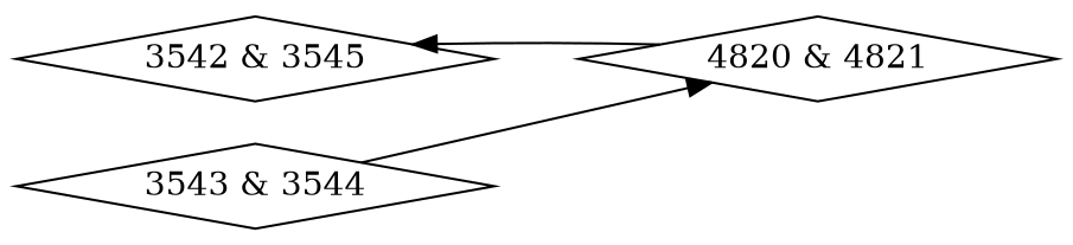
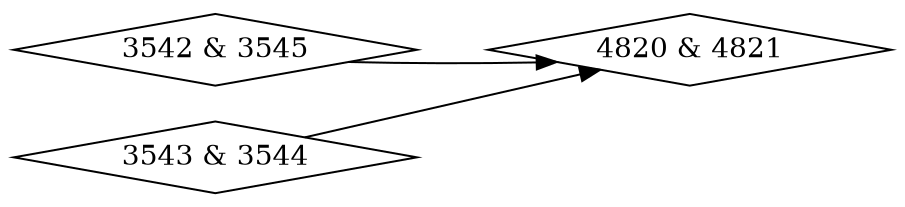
  digraph {
    rankdir=LR
    node [shape=diamond]
    n1 [label="3542 & 3545"]
    n2 [label="4820 & 4821"]
    n3 [label="3543 & 3544"]
-   n2 -> n1
+   n1 -> n2
    n3 -> n2
  }
